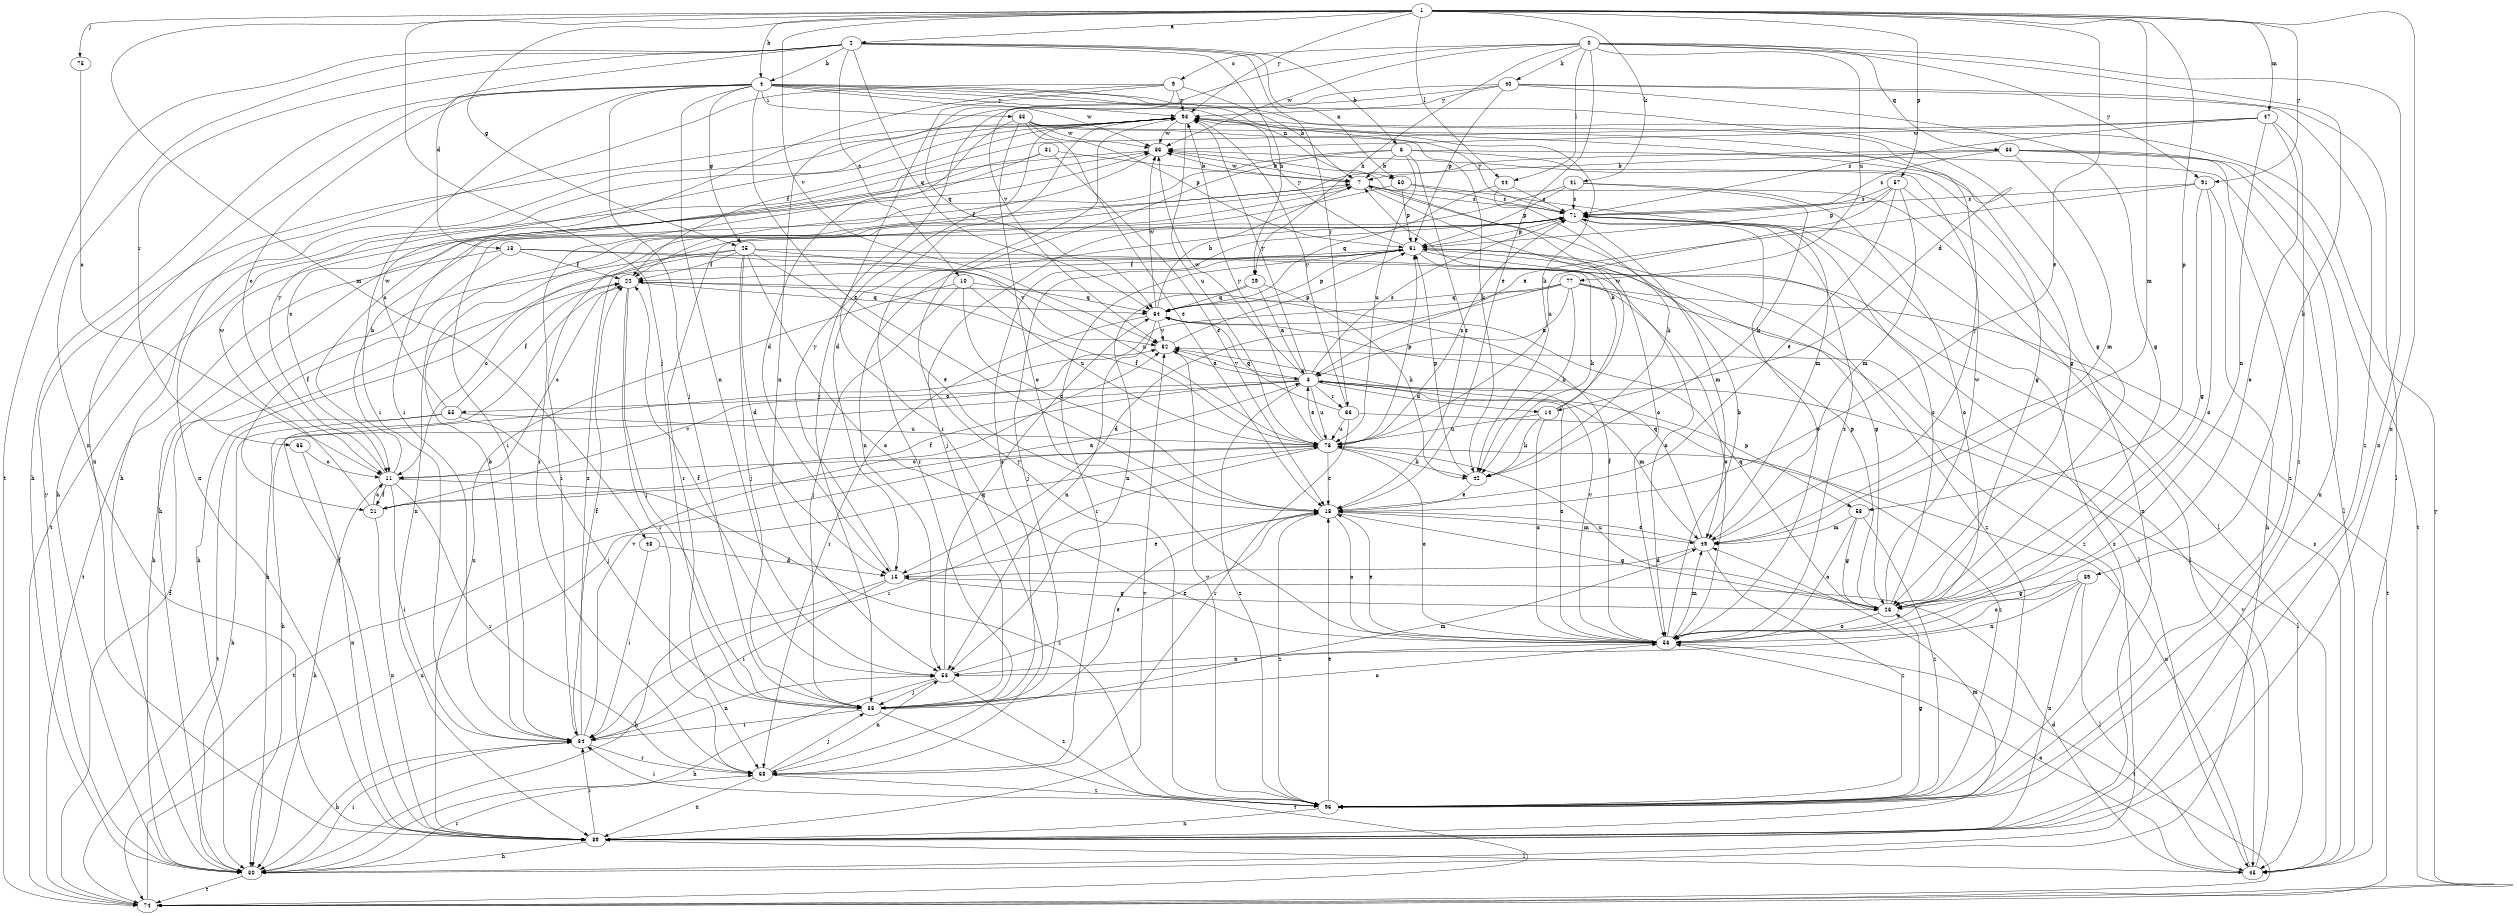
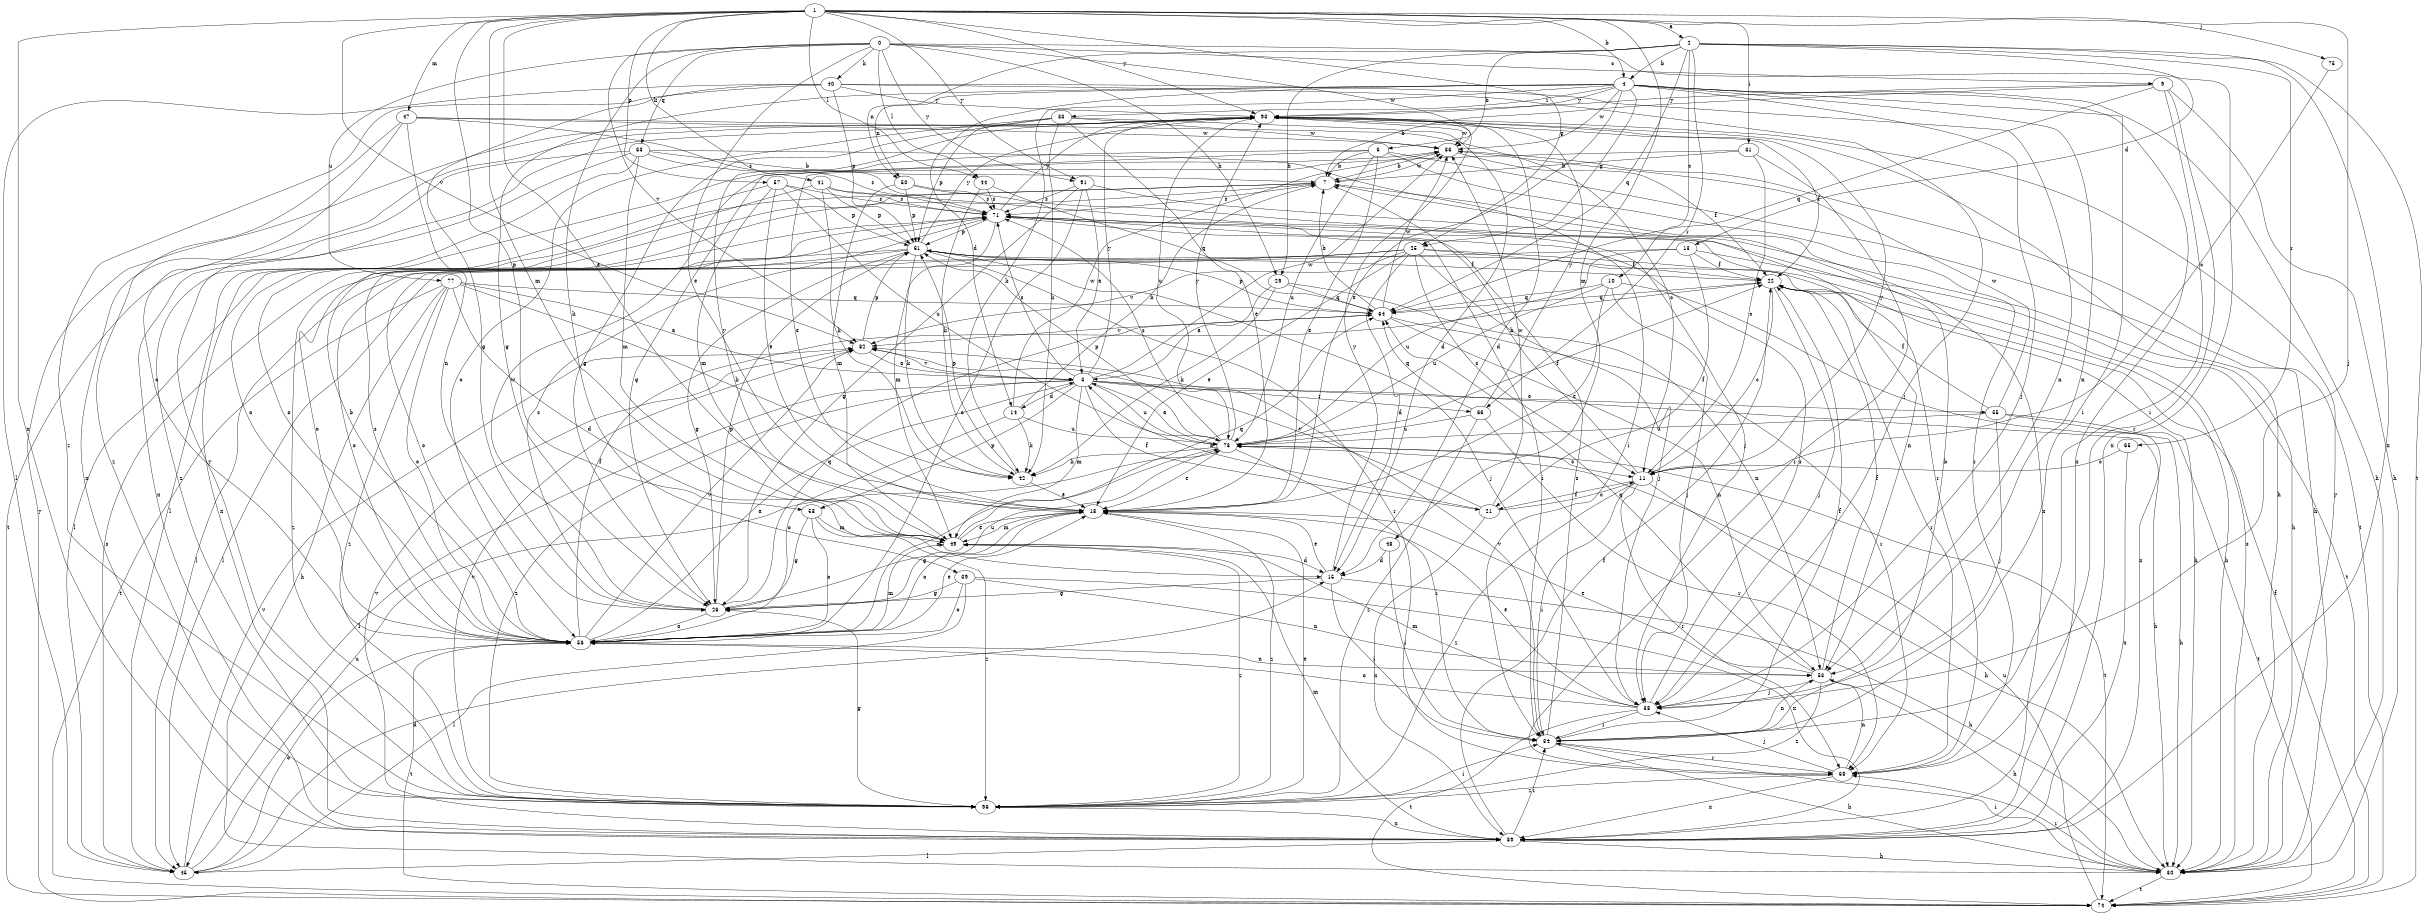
  strict digraph {
    0
    9
    18
    29
    39
    40
    44
    63
    77
    82
    86
    89
    91
    93
    64
    30
    34
    7
    68
    49
    96
    26
    56
    3
    42
    53
    45
    38
    61
    71
    74
    15
    22
    1
    2
    4
    25
    31
    n39 [label=75]
    41
    47
    48
    57
    58
    6
    10
    13
    50
    65
    66
    14
    11
    33
    78
    21
    55
    0 -> 9 [label=c]
    0 -> 18 [label=e]
    0 -> 29 [label=h]
    0 -> 39 [label=k]
    0 -> 40 [label=k]
    0 -> 44 [label=l]
    0 -> 63 [label=q]
    0 -> 77 [label=u]
    0 -> 82 [label=v]
    0 -> 86 [label=w]
    0 -> 89 [label=x]
    0 -> 91 [label=y]
    9 -> 93 [label=y]
    9 -> 64 [label=q]
    9 -> 30 [label=h]
    9 -> 34 [label=i]
    9 -> 7 [label=b]
    9 -> 68 [label=r]
    18 -> 49 [label=m]
    18 -> 96 [label=z]
    18 -> 26 [label=g]
    18 -> 56 [label=o]
    29 -> 64 [label=q]
    29 -> 3 [label=a]
    29 -> 42 [label=k]
    29 -> 53 [label=n]
    39 -> 89 [label=x]
    39 -> 26 [label=g]
    39 -> 56 [label=o]
    39 -> 53 [label=n]
    39 -> 45 [label=l]
    40 -> 93 [label=y]
    40 -> 96 [label=z]
    40 -> 26 [label=g]
    40 -> 53 [label=n]
    40 -> 45 [label=l]
    40 -> 38 [label=j]
    40 -> 61 [label=p]
    44 -> 64 [label=q]
    44 -> 42 [label=k]
    44 -> 71 [label=s]
    63 -> 89 [label=x]
    63 -> 34 [label=i]
    63 -> 7 [label=b]
    63 -> 49 [label=m]
    63 -> 96 [label=z]
    63 -> 71 [label=s]
    63 -> 74 [label=t]
    77 -> 64 [label=q]
    77 -> 30 [label=h]
    77 -> 96 [label=z]
    77 -> 56 [label=o]
    77 -> 3 [label=a]
    77 -> 42 [label=k]
    77 -> 74 [label=t]
    77 -> 15 [label=d]
    82 -> 3 [label=a]
    82 -> 61 [label=p]
    86 -> 7 [label=b]
    86 -> 74 [label=t]
    86 -> 22 [label=f]
    89 -> 82 [label=v]
    89 -> 30 [label=h]
    89 -> 34 [label=i]
    89 -> 49 [label=m]
    89 -> 45 [label=l]
    89 -> 22 [label=f]
    91 -> 30 [label=h]
    91 -> 26 [label=g]
    91 -> 56 [label=o]
    91 -> 3 [label=a]
    91 -> 71 [label=s]
    93 -> 86 [label=w]
    93 -> 89 [label=x]
    93 -> 30 [label=h]
    93 -> 15 [label=d]
    93 -> 22 [label=f]
    93 -> 78 [label=u]
    64 -> 82 [label=v]
    64 -> 86 [label=w]
    64 -> 7 [label=b]
    64 -> 68 [label=r]
    64 -> 53 [label=n]
    64 -> 61 [label=p]
    30 -> 93 [label=y]
    30 -> 34 [label=i]
    30 -> 68 [label=r]
    30 -> 71 [label=s]
    30 -> 74 [label=t]
    34 -> 82 [label=v]
    34 -> 30 [label=h]
    34 -> 7 [label=b]
    34 -> 68 [label=r]
    34 -> 53 [label=n]
    34 -> 71 [label=s]
    34 -> 22 [label=f]
    7 -> 86 [label=w]
    7 -> 89 [label=x]
    7 -> 56 [label=o]
    7 -> 45 [label=l]
    7 -> 71 [label=s]
    68 -> 89 [label=x]
    68 -> 96 [label=z]
    68 -> 53 [label=n]
    68 -> 38 [label=j]
    49 -> 18 [label=e]
    49 -> 93 [label=y]
    49 -> 64 [label=q]
    49 -> 96 [label=z]
    49 -> 15 [label=d]
    96 -> 18 [label=e]
    96 -> 82 [label=v]
    96 -> 89 [label=x]
    96 -> 93 [label=y]
    96 -> 34 [label=i]
    96 -> 26 [label=g]
    26 -> 86 [label=w]
    26 -> 64 [label=q]
    26 -> 56 [label=o]
    26 -> 61 [label=p]
    26 -> 71 [label=s]
    26 -> 78 [label=u]
    56 -> 18 [label=e]
    56 -> 82 [label=v]
    56 -> 7 [label=b]
    56 -> 49 [label=m]
    56 -> 3 [label=a]
    56 -> 53 [label=n]
    56 -> 71 [label=s]
    56 -> 74 [label=t]
    56 -> 22 [label=f]
    3 -> 82 [label=v]
    3 -> 86 [label=w]
    3 -> 93 [label=y]
    3 -> 30 [label=h]
    3 -> 49 [label=m]
    3 -> 96 [label=z]
    3 -> 45 [label=l]
    3 -> 71 [label=s]
    3 -> 58 [label=p]
    3 -> 66 [label=r]
    3 -> 14 [label=d]
    3 -> 78 [label=u]
    3 -> 21 [label=f]
    3 -> 55 [label=o]
    42 -> 18 [label=e]
    42 -> 61 [label=p]
    53 -> 18 [label=e]
    53 -> 64 [label=q]
    53 -> 30 [label=h]
    53 -> 96 [label=z]
    53 -> 38 [label=j]
    53 -> 22 [label=f]
    45 -> 82 [label=v]
    45 -> 56 [label=o]
    45 -> 71 [label=s]
    45 -> 15 [label=d]
    45 -> 78 [label=u]
    38 -> 18 [label=e]
    38 -> 34 [label=i]
    38 -> 49 [label=m]
    38 -> 56 [label=o]
    38 -> 71 [label=s]
    38 -> 74 [label=t]
    61 -> 93 [label=y]
    61 -> 30 [label=h]
    61 -> 68 [label=r]
    61 -> 96 [label=z]
    61 -> 26 [label=g]
    61 -> 56 [label=o]
    61 -> 42 [label=k]
    61 -> 38 [label=j]
    61 -> 22 [label=f]
    71 -> 93 [label=y]
    71 -> 34 [label=i]
    71 -> 49 [label=m]
    71 -> 56 [label=o]
    71 -> 53 [label=n]
    71 -> 61 [label=p]
    74 -> 93 [label=y]
    74 -> 22 [label=f]
    74 -> 78 [label=u]
    15 -> 18 [label=e]
    15 -> 93 [label=y]
    15 -> 30 [label=h]
    15 -> 34 [label=i]
    15 -> 26 [label=g]
    22 -> 64 [label=q]
    22 -> 68 [label=r]
    22 -> 38 [label=j]
    22 -> 11 [label=c]
    1 -> 18 [label=e]
    1 -> 44 [label=l]
    1 -> 82 [label=v]
    1 -> 89 [label=x]
    1 -> 91 [label=y]
    1 -> 93 [label=y]
    1 -> 49 [label=m]
    1 -> 38 [label=j]
    1 -> 2 [label=a]
    1 -> 4 [label=b]
    1 -> 25 [label=g]
+   1 -> 31 [label=i]
    1 -> n39 [label=j]
    1 -> 41 [label=k]
    1 -> 47 [label=m]
    1 -> 48 [label=m]
    1 -> 57 [label=p]
    1 -> 58 [label=p]
    2 -> 29 [label=h]
    2 -> 89 [label=x]
    2 -> 64 [label=q]
    2 -> 74 [label=t]
    2 -> 4 [label=b]
    2 -> 6 [label=b]
    2 -> 10 [label=c]
    2 -> 13 [label=d]
    2 -> 50 [label=n]
    2 -> 65 [label=r]
    2 -> 66 [label=r]
    4 -> 18 [label=e]
    4 -> 86 [label=w]
    4 -> 89 [label=x]
    4 -> 93 [label=y]
    4 -> 30 [label=h]
    4 -> 34 [label=i]
    4 -> 26 [label=g]
    4 -> 42 [label=k]
    4 -> 53 [label=n]
    4 -> 38 [label=j]
    4 -> 25 [label=g]
    4 -> 50 [label=n]
    4 -> 14 [label=d]
-   4 -> 11 [label=c]
    4 -> 33 [label=i]
    25 -> 18 [label=e]
    25 -> 82 [label=v]
    25 -> 30 [label=h]
    25 -> 56 [label=o]
    25 -> 45 [label=l]
    25 -> 38 [label=j]
    25 -> 15 [label=d]
    25 -> 22 [label=f]
    25 -> 11 [label=c]
    31 -> 18 [label=e]
    31 -> 7 [label=b]
    31 -> 68 [label=r]
    31 -> 11 [label=c]
    n39 -> 11 [label=c]
    41 -> 56 [label=o]
    41 -> 42 [label=k]
    41 -> 38 [label=j]
    41 -> 61 [label=p]
    41 -> 71 [label=s]
    47 -> 86 [label=w]
    47 -> 96 [label=z]
    47 -> 26 [label=n]
    47 -> 56 [label=o]
    47 -> 71 [label=s]
    47 -> 11 [label=c]
    48 -> 34 [label=i]
    48 -> 15 [label=d]
    57 -> 18 [label=e]
    57 -> 89 [label=x]
    57 -> 49 [label=m]
    57 -> 61 [label=p]
    57 -> 71 [label=s]
    57 -> 78 [label=u]
    58 -> 49 [label=m]
    58 -> 96 [label=z]
    58 -> 26 [label=g]
    58 -> 56 [label=o]
    6 -> 18 [label=e]
    6 -> 30 [label=h]
    6 -> 7 [label=b]
    6 -> 68 [label=r]
    6 -> 26 [label=g]
    6 -> 45 [label=l]
    6 -> 78 [label=u]
    10 -> 18 [label=e]
    10 -> 89 [label=x]
    10 -> 64 [label=q]
    10 -> 38 [label=j]
    10 -> 78 [label=u]
    13 -> 45 [label=l]
    13 -> 74 [label=t]
    13 -> 22 [label=f]
    13 -> 78 [label=u]
    13 -> 21 [label=f]
    50 -> 68 [label=r]
    50 -> 49 [label=m]
    50 -> 61 [label=p]
    50 -> 71 [label=s]
    65 -> 89 [label=x]
    65 -> 11 [label=c]
    66 -> 93 [label=y]
    66 -> 64 [label=q]
    66 -> 68 [label=r]
    66 -> 96 [label=z]
    66 -> 78 [label=u]
    14 -> 86 [label=w]
    14 -> 7 [label=b]
    14 -> 56 [label=o]
    14 -> 42 [label=k]
    14 -> 78 [label=u]
    11 -> 93 [label=y]
    11 -> 30 [label=h]
    11 -> 34 [label=i]
    11 -> 7 [label=b]
    11 -> 68 [label=r]
    11 -> 96 [label=z]
    11 -> 21 [label=f]
    33 -> 18 [label=e]
    33 -> 86 [label=w]
    33 -> 26 [label=g]
    33 -> 56 [label=o]
    33 -> 42 [label=k]
    33 -> 61 [label=p]
    33 -> 15 [label=d]
    78 -> 18 [label=e]
    78 -> 93 [label=y]
    78 -> 34 [label=i]
    78 -> 56 [label=o]
    78 -> 3 [label=a]
    78 -> 42 [label=k]
    78 -> 61 [label=p]
    78 -> 71 [label=s]
    78 -> 74 [label=t]
    78 -> 22 [label=f]
    78 -> 11 [label=c]
    21 -> 82 [label=v]
    21 -> 86 [label=w]
    21 -> 89 [label=x]
    21 -> 3 [label=a]
    21 -> 11 [label=c]
    55 -> 86 [label=w]
    55 -> 30 [label=h]
    55 -> 38 [label=j]
    55 -> 74 [label=t]
    55 -> 22 [label=f]
    55 -> 78 [label=u]
  }
